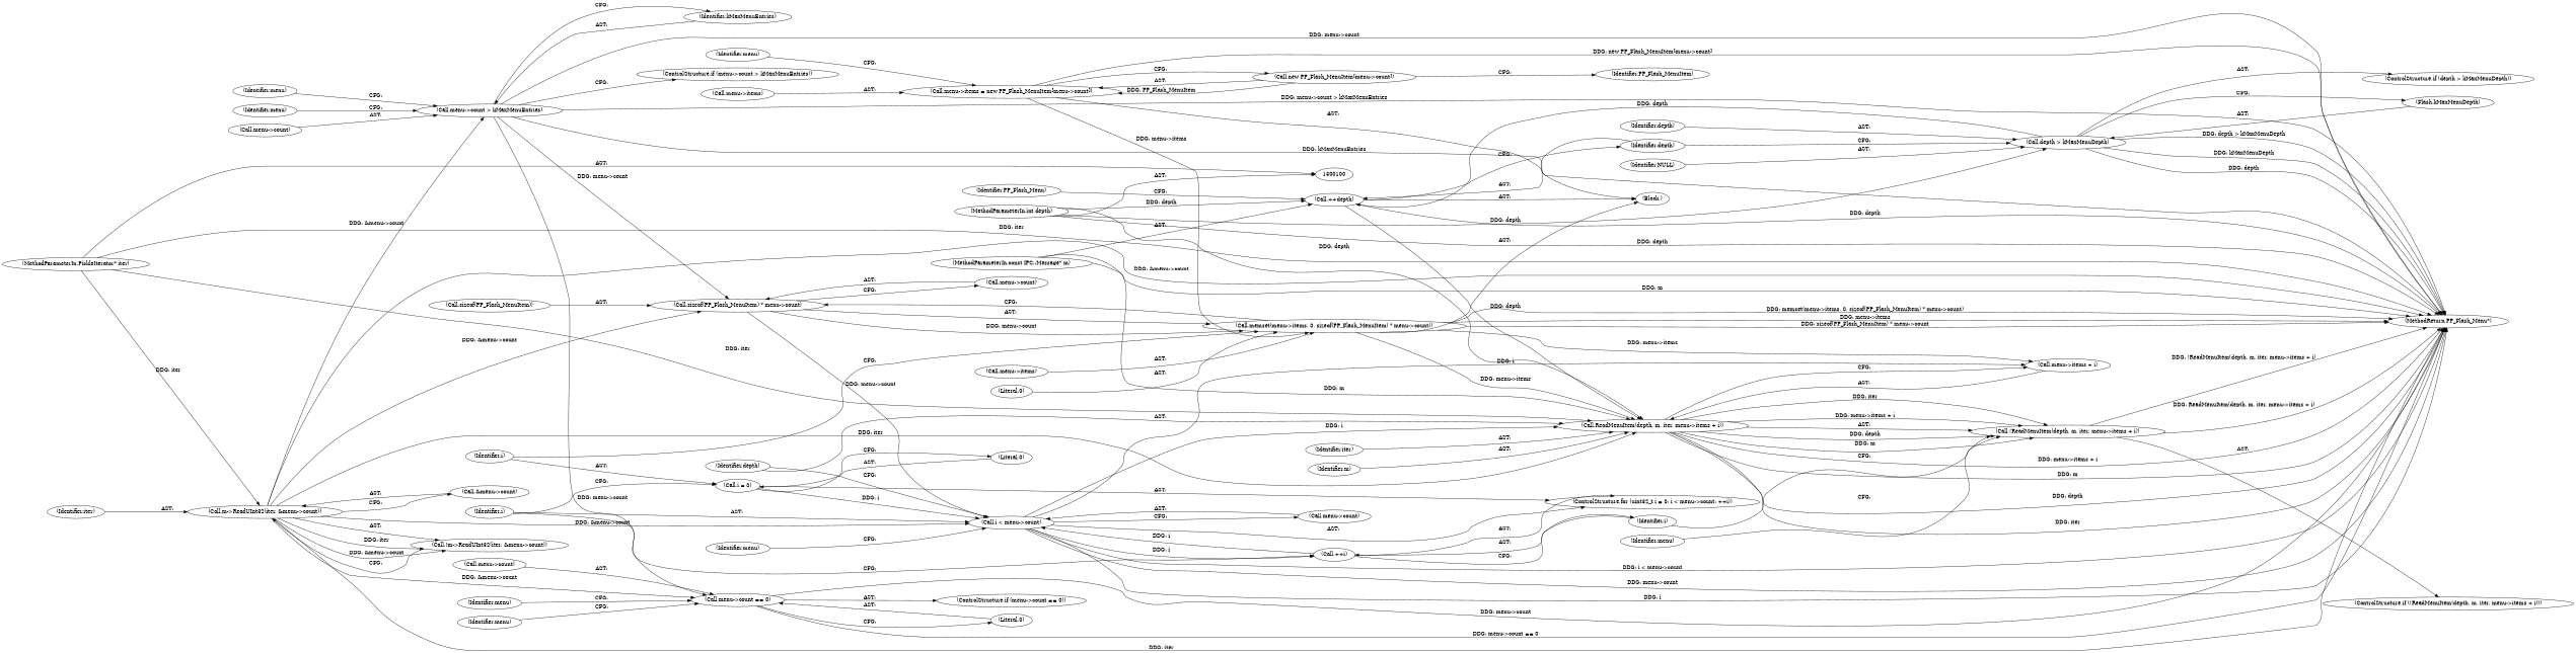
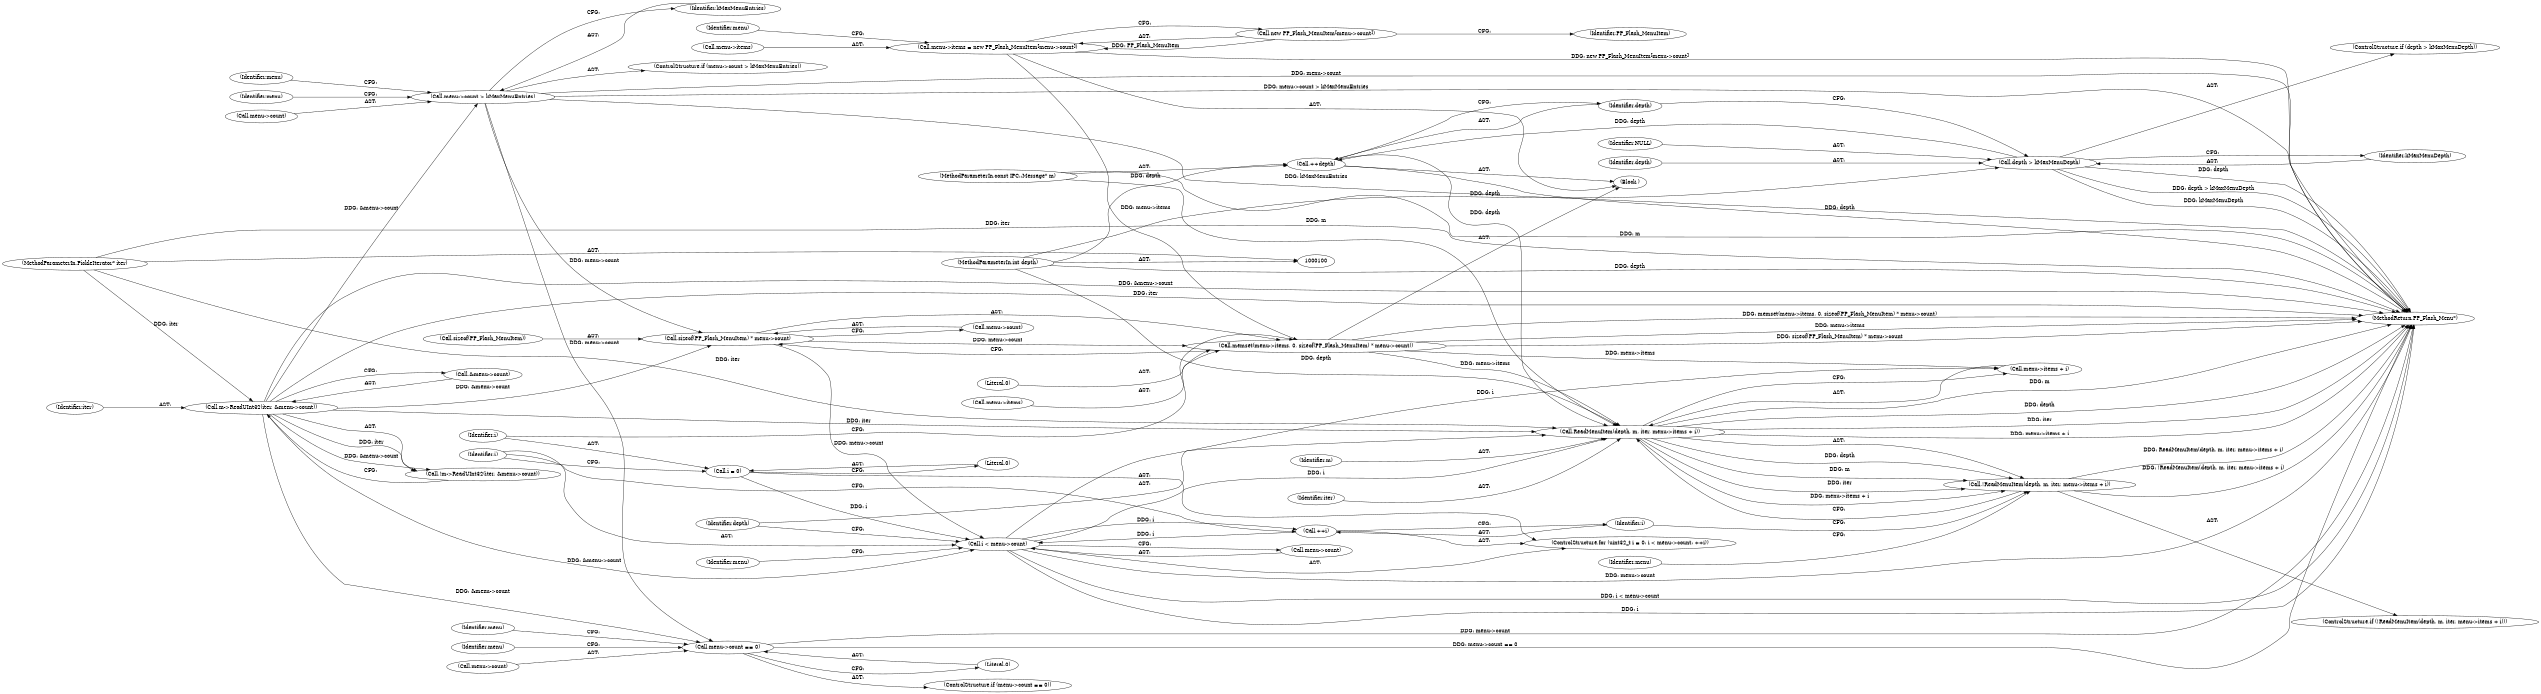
  digraph {
    rankdir=LR
    n1 [label="(Call,ReadMenuItem(depth, m, iter, menu->items + i))"]
    n2 [label="(Call,!ReadMenuItem(depth, m, iter, menu->items + i))"]
    n3 [label="(Call,menu->items + i)"]
    n4 [label="(MethodReturn,PP_Flash_Menu*)"]
    n5 [label="(ControlStructure,if (!ReadMenuItem(depth, m, iter, menu->items + i)))"]
    n6 [label="(Call,++depth)"]
    n7 [label="(Identifier,depth)"]
    n8 [label="(Block,)"]
    n9 [label="(Call,depth > kMaxMenuDepth)"]
-   n10 [label="(Flash,kMaxMenuDepth)"]
+   n10 [label="(Identifier,kMaxMenuDepth)"]
    n11 [label="(ControlStructure,if (depth > kMaxMenuDepth))"]
    n12 [label="(MethodParameterIn,int depth)"]
-   1000100 [label=1300100]
+   1000100
    n14 [label="(MethodParameterIn,const IPC::Message* m)"]
    n15 [label="(Call,m->ReadUInt32(iter, &menu->count))"]
    n16 [label="(Call,sizeof(PP_Flash_MenuItem) * menu->count)"]
    n17 [label="(Call,menu->count > kMaxMenuEntries)"]
    n18 [label="(Call,menu->count == 0)"]
    n19 [label="(Call,i < menu->count)"]
    n20 [label="(Call,!m->ReadUInt32(iter, &menu->count))"]
    n21 [label="(Call,&menu->count)"]
    n22 [label="(Call,memset(menu->items, 0, sizeof(PP_Flash_MenuItem) * menu->count))"]
    n23 [label="(Call,menu->count)"]
    n24 [label="(ControlStructure,if (menu->count > kMaxMenuEntries))"]
    n25 [label="(Identifier,kMaxMenuEntries)"]
    n26 [label="(Literal,0)"]
    n27 [label="(ControlStructure,if (menu->count == 0))"]
    n28 [label="(Call,++i)"]
    n29 [label="(ControlStructure,for (uint32_t i = 0; i < menu->count; ++i))"]
    n30 [label="(Call,menu->count)"]
    n31 [label="(MethodParameterIn,PickleIterator* iter)"]
    n32 [label="(Call,menu->items = new PP_Flash_MenuItem[menu->count])"]
    n33 [label="(Call,new PP_Flash_MenuItem[menu->count])"]
    n34 [label="(Identifier,PP_Flash_MenuItem)"]
    n35 [label="(Identifier,i)"]
    n36 [label="(Call,i = 0)"]
    n37 [label="(Literal,0)"]
    n38 [label="(Call,menu->count)"]
    n39 [label="(Identifier,menu)"]
    n40 [label="(Identifier,m)"]
    n41 [label="(Identifier,NULL)"]
    n42 [label="(Call,sizeof(PP_Flash_MenuItem))"]
    n43 [label="(Identifier,iter)"]
-   n44 [label="(Identifier,PP_Flash_Menu)"]
    n45 [label="(Identifier,menu)"]
    n46 [label="(Identifier,i)"]
    n47 [label="(Identifier,i)"]
    n48 [label="(Call,menu->items)"]
    n49 [label="(Identifier,menu)"]
    n50 [label="(Literal,0)"]
    n51 [label="(Identifier,iter)"]
    n52 [label="(Identifier,menu)"]
    n53 [label="(Identifier,menu)"]
    n54 [label="(Identifier,depth)"]
    n55 [label="(Identifier,menu)"]
    n56 [label="(Identifier,menu)"]
    n57 [label="(Identifier,depth)"]
    n58 [label="(Call,menu->items)"]
    n59 [label="(Call,menu->count)"]
    n1 -> n2 [label="AST: "]
    n1 -> n2 [label="DDG: depth"]
    n1 -> n2 [label="DDG: m"]
    n1 -> n2 [label="DDG: iter"]
    n1 -> n2 [label="DDG: menu->items + i"]
    n1 -> n3 [label="CFG: "]
    n1 -> n4 [label="DDG: m"]
    n1 -> n4 [label="DDG: depth"]
    n1 -> n4 [label="DDG: iter"]
    n1 -> n4 [label="DDG: menu->items + i"]
+   n2 -> n1 [label="CFG: "]
    n2 -> n4 [label="DDG: !ReadMenuItem(depth, m, iter, menu->items + i)"]
    n2 -> n4 [label="DDG: ReadMenuItem(depth, m, iter, menu->items + i)"]
    n2 -> n5 [label="AST: "]
    n3 -> n1 [label="AST: "]
    n6 -> n1 [label="DDG: depth"]
    n6 -> n4 [label="DDG: depth"]
    n6 -> n7 [label="CFG: "]
    n6 -> n8 [label="AST: "]
    n7 -> n6 [label="AST: "]
    n7 -> n9 [label="CFG: "]
    n9 -> n4 [label="DDG: kMaxMenuDepth"]
    n9 -> n4 [label="DDG: depth"]
    n9 -> n4 [label="DDG: depth > kMaxMenuDepth"]
    n9 -> n6 [label="DDG: depth"]
    n9 -> n10 [label="CFG: "]
    n9 -> n11 [label="AST: "]
    n10 -> n9 [label="AST: "]
    n12 -> n1 [label="DDG: depth"]
    n12 -> n4 [label="DDG: depth"]
    n12 -> n6 [label="DDG: depth"]
    n12 -> n9 [label="DDG: depth"]
    n12 -> 1000100 [label="AST: "]
    n14 -> n1 [label="DDG: m"]
    n14 -> n4 [label="DDG: m"]
    n14 -> n6 [label="AST: "]
    n15 -> n1 [label="DDG: iter"]
    n15 -> n4 [label="DDG: &menu->count"]
    n15 -> n4 [label="DDG: iter"]
    n15 -> n16 [label="DDG: &menu->count"]
    n15 -> n17 [label="DDG: &menu->count"]
    n15 -> n18 [label="DDG: &menu->count"]
    n15 -> n19 [label="DDG: &menu->count"]
    n15 -> n20 [label="AST: "]
    n15 -> n20 [label="DDG: iter"]
    n15 -> n20 [label="DDG: &menu->count"]
    n15 -> n21 [label="CFG: "]
    n16 -> n19 [label="DDG: menu->count"]
    n16 -> n22 [label="AST: "]
    n16 -> n22 [label="DDG: menu->count"]
    n16 -> n23 [label="CFG: "]
    n17 -> n4 [label="DDG: menu->count"]
    n17 -> n4 [label="DDG: menu->count > kMaxMenuEntries"]
    n17 -> n4 [label="DDG: kMaxMenuEntries"]
    n17 -> n16 [label="DDG: menu->count"]
    n17 -> n18 [label="DDG: menu->count"]
-   n17 -> n24 [label="CFG: "]
+   n17 -> n24 [label="AST: "]
    n17 -> n25 [label="CFG: "]
    n18 -> n4 [label="DDG: menu->count"]
    n18 -> n4 [label="DDG: menu->count == 0"]
    n18 -> n26 [label="CFG: "]
    n18 -> n27 [label="AST: "]
    n19 -> n1 [label="DDG: i"]
    n19 -> n3 [label="DDG: i"]
    n19 -> n4 [label="DDG: i < menu->count"]
    n19 -> n4 [label="DDG: i"]
    n19 -> n4 [label="DDG: menu->count"]
    n19 -> n28 [label="DDG: i"]
    n19 -> n29 [label="AST: "]
    n19 -> n30 [label="CFG: "]
    n20 -> n15 [label="CFG: "]
    n21 -> n15 [label="AST: "]
    n22 -> n1 [label="DDG: menu->items"]
    n22 -> n3 [label="DDG: menu->items"]
    n22 -> n4 [label="DDG: memset(menu->items, 0, sizeof(PP_Flash_MenuItem) * menu->count)"]
    n22 -> n4 [label="DDG: menu->items"]
    n22 -> n4 [label="DDG: sizeof(PP_Flash_MenuItem) * menu->count"]
    n22 -> n8 [label="AST: "]
    n22 -> n16 [label="CFG: "]
    n23 -> n16 [label="AST: "]
    n25 -> n17 [label="AST: "]
    n26 -> n18 [label="AST: "]
    n28 -> n19 [label="DDG: i"]
    n28 -> n29 [label="AST: "]
    n28 -> n35 [label="CFG: "]
    n30 -> n19 [label="AST: "]
    n31 -> n1 [label="DDG: iter"]
    n31 -> n4 [label="DDG: iter"]
    n31 -> 1000100 [label="AST: "]
    n31 -> n15 [label="DDG: iter"]
    n32 -> n4 [label="DDG: new PP_Flash_MenuItem[menu->count]"]
    n32 -> n8 [label="AST: "]
    n32 -> n22 [label="DDG: menu->items"]
    n32 -> n33 [label="CFG: "]
    n33 -> n32 [label="AST: "]
    n33 -> n32 [label="DDG: PP_Flash_MenuItem"]
    n33 -> n34 [label="CFG: "]
    n35 -> n2 [label="CFG: "]
    n35 -> n28 [label="AST: "]
    n36 -> n19 [label="DDG: i"]
    n36 -> n29 [label="AST: "]
    n36 -> n37 [label="CFG: "]
    n37 -> n36 [label="AST: "]
    n38 -> n17 [label="AST: "]
    n39 -> n17 [label="CFG: "]
    n40 -> n1 [label="AST: "]
    n41 -> n9 [label="AST: "]
    n42 -> n16 [label="AST: "]
    n43 -> n15 [label="AST: "]
-   n44 -> n6 [label="CFG: "]
    n45 -> n18 [label="CFG: "]
    n46 -> n19 [label="AST: "]
    n46 -> n28 [label="CFG: "]
    n46 -> n36 [label="CFG: "]
    n47 -> n22 [label="CFG: "]
    n47 -> n36 [label="AST: "]
    n48 -> n32 [label="AST: "]
    n49 -> n32 [label="CFG: "]
    n50 -> n22 [label="AST: "]
    n51 -> n1 [label="AST: "]
    n52 -> n17 [label="CFG: "]
    n53 -> n18 [label="CFG: "]
    n54 -> n9 [label="AST: "]
    n55 -> n19 [label="CFG: "]
    n56 -> n2 [label="CFG: "]
    n57 -> n1 [label="AST: "]
    n57 -> n19 [label="CFG: "]
    n58 -> n22 [label="AST: "]
    n59 -> n18 [label="AST: "]
  }
